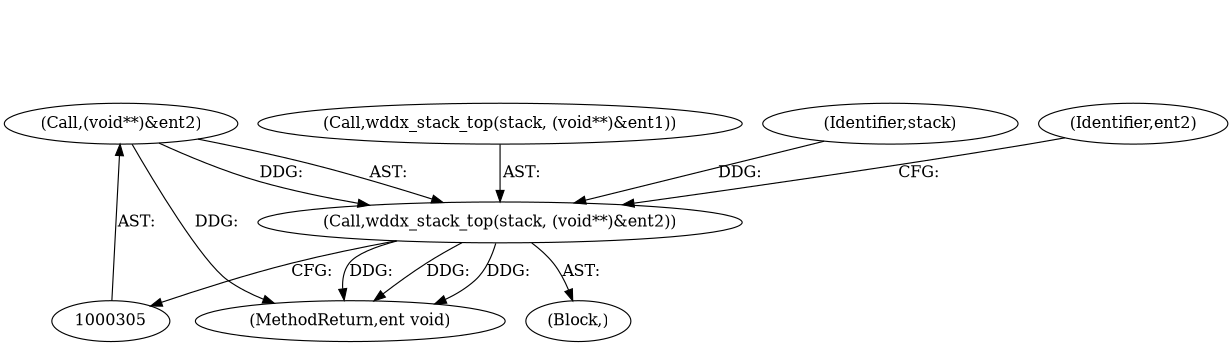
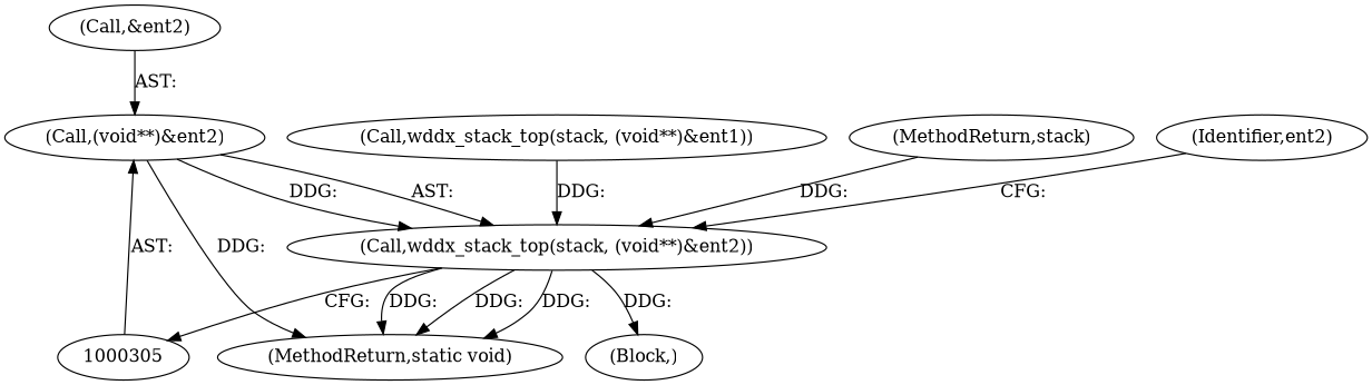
  digraph {
    n1 [label="(Call,(void**)&ent2)"]
    n2 [label="(Call,wddx_stack_top(stack, (void**)&ent2))"]
-   n3 [label="(MethodReturn,ent void)"]
+   n3 [label="(MethodReturn,static void)"]
    n4 [label="(Block,)"]
    1000305
-   n7 [label="(Identifier,stack)"]
+   n6 [label="(Call,&ent2)"]
+   n7 [label="(MethodReturn,stack)"]
    n8 [label="(Identifier,ent2)"]
    n9 [label="(Call,wddx_stack_top(stack, (void**)&ent1))"]
    n1 -> n2 [label="AST: "]
    n1 -> n2 [label="DDG: "]
    n1 -> n3 [label="DDG: "]
    n2 -> n3 [label="DDG: "]
    n2 -> n3 [label="DDG: "]
    n2 -> n3 [label="DDG: "]
-   n2 -> n4 [label="AST: "]
+   n2 -> n4 [label="DDG: "]
    n2 -> 1000305 [label="CFG: "]
    1000305 -> n1 [label="AST: "]
+   n6 -> n1 [label="AST: "]
    n7 -> n2 [label="DDG: "]
    n8 -> n2 [label="CFG: "]
-   n9 -> n2 [label="AST: "]
+   n9 -> n2 [label="DDG: "]
  }
